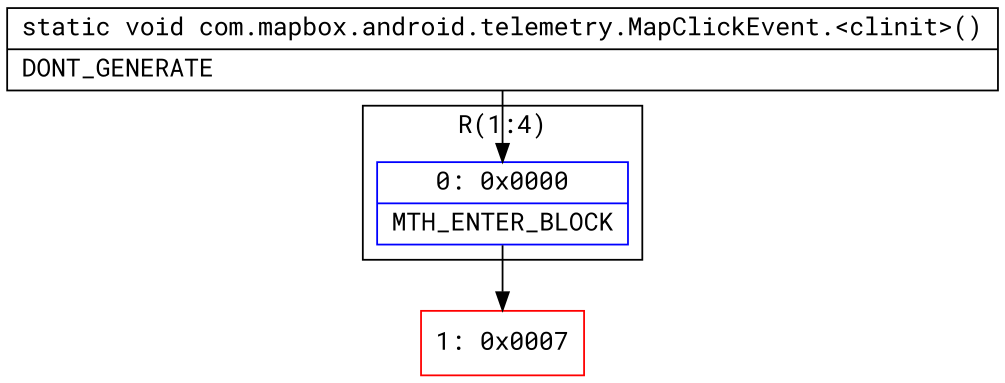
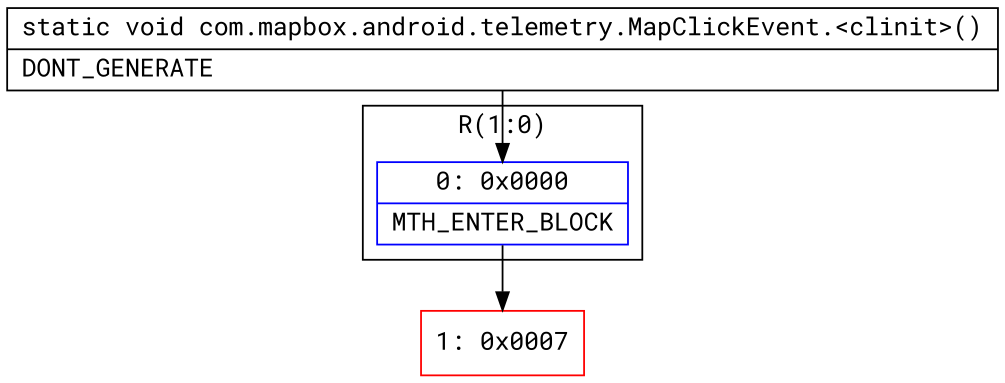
  digraph {
    fontname="Roboto Mono"
    node [shape=record fontname="Roboto Mono"]
    edge [fontname="Roboto Mono"]
    n1 [color=blue label="{0\:\ 0x0000|MTH_ENTER_BLOCK\l}"]
    n2 [color=red label="{1\:\ 0x0007}"]
    n3 [label="{static void com.mapbox.android.telemetry.MapClickEvent.\<clinit\>()  | DONT_GENERATE\l}"]
    subgraph cluster_1 {
-     label="R(1:4)"
+     label="R(1:0)"
      n1
    }
    n1 -> n2
    n3 -> n1
  }
